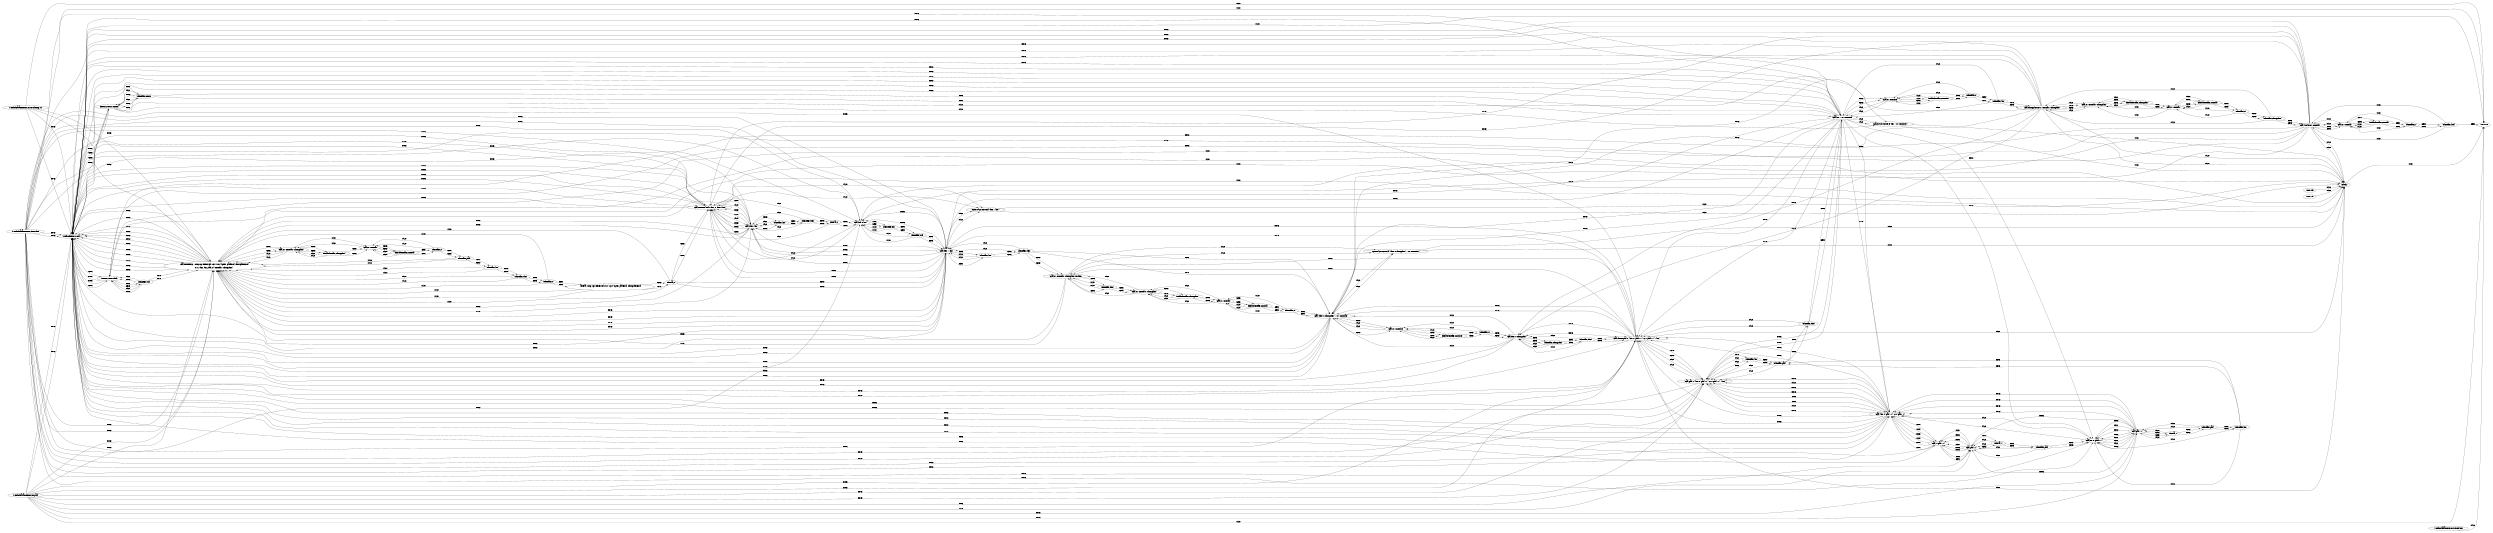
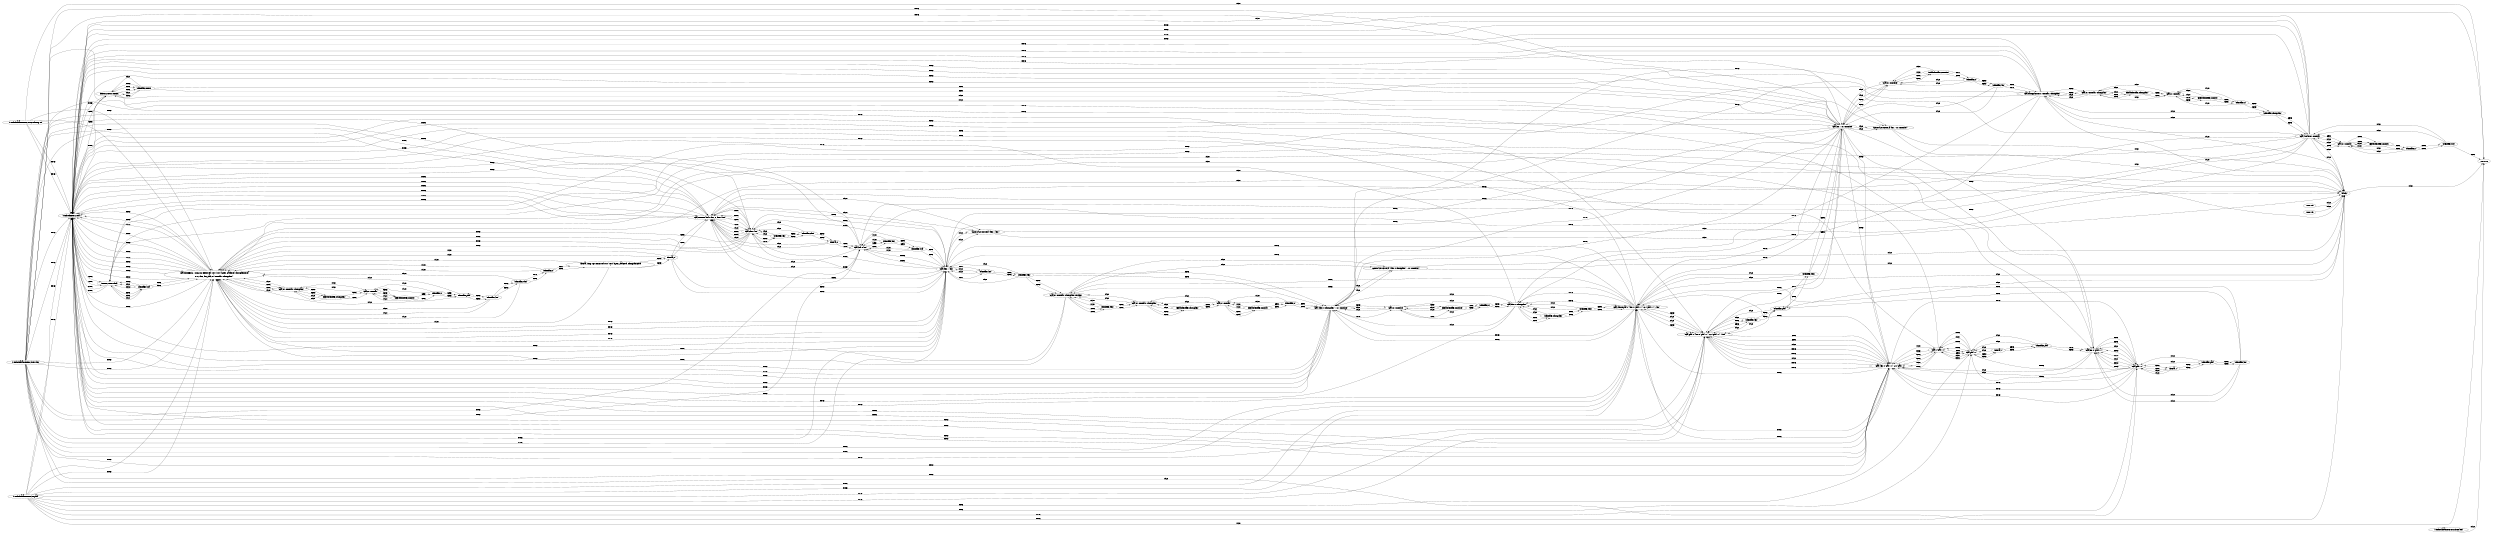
  digraph {
    rankdir=LR
    n1 [label="(MethodReturn,void *)"]
    n2 [label="(Return,return buf;)"]
    n3 [label="(Return,return NULL;)"]
    1000100
    n5 [label="(Block,)"]
    n6 [label="(Identifier,buf)"]
    n7 [label="(ControlStructure,if (len > n->nm_size))"]
    n8 [label="(Identifier,NULL)"]
    n9 [label="(MethodParameterIn,struct nl_msg *n)"]
    n10 [label="(Call,NL_DBG(2, \"msg %p: Reserved %zu (%zu) bytes, pad=%d, nlmsg_len=%d\n\",\n\t\t  n, tlen, len, pad, n->nm_nlh->nlmsg_len))"]
    n11 [label="(Call,n->nm_nlh->nlmsg_len)"]
    n12 [label="(MethodParameterIn,size_t len)"]
    n13 [label="(Call,pad ? ((len + (pad - 1)) & ~(pad - 1)) : len)"]
    n14 [label="(Call,(len + (pad - 1)) & ~(pad - 1))"]
    n15 [label="(Call,len + (pad - 1))"]
    n16 [label="(Call,tlen = pad ? ((len + (pad - 1)) & ~(pad - 1)) : len)"]
    n17 [label="(Call,tlen > len)"]
    n18 [label="(Call,memset(buf + len, 0, tlen - len))"]
    n19 [label="(Call,tlen - len)"]
    n20 [label="(Call,buf + len)"]
    n21 [label="(Call,len > n->nm_size)"]
    n22 [label="(Identifier,len)"]
    n23 [label="(Call,~(pad - 1))"]
    n24 [label="(Call,pad - 1)"]
    n25 [label="(Call,(tlen + nlmsg_len) > n->nm_size)"]
    n26 [label="(Call,tlen + nlmsg_len)"]
    n27 [label="(Call,n->nm_nlh->nlmsg_len += tlen)"]
    n28 [label="(ControlStructure,if (tlen > len))"]
    n29 [label="(Identifier,len)"]
    n30 [label="(Identifier,len)"]
    n31 [label="(Identifier,len)"]
    n32 [label="(Call,n->nm_size)"]
    n33 [label="(MethodParameterOut,size_t len)"]
    n34 [label="(MethodParameterIn,int pad)"]
    n35 [label="(Call,pad - 1)"]
    n36 [label="(Literal,1)"]
    n37 [label="(Literal,1)"]
    n38 [label="(Identifier,pad)"]
    n39 [label="(Identifier,tlen)"]
    n40 [label="(Identifier,len)"]
    n41 [label="(Identifier,pad)"]
    n42 [label="(Identifier,pad)"]
    n43 [label="(Call,n->nm_size)"]
    n44 [label="(ControlStructure,if ((tlen + nlmsg_len) > n->nm_size))"]
    n45 [label="(Identifier,nlmsg_len)"]
    n46 [label="(Identifier,tlen)"]
    n47 [label="(FieldIdentifier,nm_size)"]
    n48 [label="(Identifier,tlen)"]
    n49 [label="(Identifier,n)"]
    n50 [label="(Call,n->nm_nlh->nlmsg_len)"]
    n51 [label="(FieldIdentifier,nlmsg_len)"]
    n52 [label="(Call,n->nm_nlh)"]
    n53 [label="(FieldIdentifier,nm_nlh)"]
    n54 [label="(Identifier,n)"]
    n55 [label="(Identifier,tlen)"]
    n56 [label="(Identifier,buf)"]
    n57 [label="(Literal,0)"]
    n58 [label="(Identifier,tlen)"]
    n59 [label="(FieldIdentifier,nlmsg_len)"]
    n60 [label="(Literal,\"msg %p: Reserved %zu (%zu) bytes, pad=%d, nlmsg_len=%d\n\")"]
    n61 [label="(Literal,2)"]
    n62 [label="(Identifier,len)"]
    n63 [label="(Identifier,tlen)"]
    n64 [label="(Identifier,n)"]
    n65 [label="(Identifier,pad)"]
    n66 [label="(Call,n->nm_nlh)"]
    n67 [label="(FieldIdentifier,nm_nlh)"]
    n68 [label="(Identifier,n)"]
    n69 [label="(Call,n->nm_nlh)"]
    n70 [label="(FieldIdentifier,nm_nlh)"]
    n71 [label="(Call,*buf = n->nm_nlh)"]
    n72 [label="(Identifier,n)"]
    n73 [label="(Identifier,buf)"]
    n74 [label="(Call,nlmsg_len = n->nm_nlh->nlmsg_len)"]
    n75 [label="(Call,n->nm_nlh->nlmsg_len)"]
    n76 [label="(FieldIdentifier,nlmsg_len)"]
    n77 [label="(Identifier,nlmsg_len)"]
    n78 [label="(Call,n->nm_nlh)"]
    n79 [label="(FieldIdentifier,nm_nlh)"]
    n80 [label="(Identifier,n)"]
    n81 [label="(FieldIdentifier,nm_size)"]
    n82 [label="(Identifier,len)"]
    n83 [label="(Identifier,n)"]
    1000105
    1000119
    n1 -> n2 [label="CFG: "]
    n1 -> n2 [label="CFG: "]
    n1 -> n3 [label="CFG: "]
    n1 -> n3 [label="CFG: "]
    n1 -> 1000100 [label="AST: "]
    n2 -> n1 [label="DDG: "]
    n2 -> n1 [label="DDG: "]
    n2 -> n5 [label="AST: "]
    n2 -> n5 [label="AST: "]
    n2 -> n6 [label="CFG: "]
    n2 -> n6 [label="CFG: "]
    n3 -> n1 [label="DDG: "]
    n3 -> n1 [label="DDG: "]
    n3 -> n7 [label="AST: "]
    n3 -> n7 [label="AST: "]
    n3 -> n8 [label="CFG: "]
    n3 -> n8 [label="CFG: "]
    n5 -> 1000100 [label="AST: "]
    n6 -> n2 [label="AST: "]
    n6 -> n2 [label="DDG: "]
    n6 -> n2 [label="AST: "]
    n6 -> n2 [label="DDG: "]
    n6 -> n10 [label="CFG: "]
    n6 -> n10 [label="CFG: "]
    n7 -> n5 [label="AST: "]
    n7 -> n5 [label="AST: "]
    n8 -> n3 [label="AST: "]
    n8 -> n3 [label="DDG: "]
    n8 -> n3 [label="AST: "]
    n8 -> n3 [label="DDG: "]
    n8 -> n21 [label="CFG: "]
    n8 -> n21 [label="CFG: "]
    n9 -> n1 [label="DDG: "]
    n9 -> n1 [label="DDG: "]
    n9 -> 1000100 [label="AST: "]
    n9 -> n10 [label="DDG: "]
    n9 -> n10 [label="DDG: "]
    n10 -> n1 [label="DDG: "]
    n10 -> n1 [label="DDG: "]
    n10 -> n1 [label="DDG: "]
    n10 -> n1 [label="DDG: "]
    n10 -> n1 [label="DDG: "]
    n10 -> n1 [label="DDG: "]
    n10 -> n1 [label="DDG: "]
    n10 -> n1 [label="DDG: "]
    n10 -> n1 [label="DDG: "]
    n10 -> n1 [label="DDG: "]
    n10 -> n1 [label="DDG: "]
    n10 -> n1 [label="DDG: "]
    n10 -> n5 [label="AST: "]
    n10 -> n5 [label="AST: "]
    n10 -> n11 [label="CFG: "]
    n10 -> n11 [label="CFG: "]
    n11 -> n10 [label="AST: "]
    n11 -> n10 [label="AST: "]
    n11 -> n59 [label="CFG: "]
    n11 -> n59 [label="CFG: "]
    n12 -> n1 [label="DDG: "]
    n12 -> n1 [label="DDG: "]
-   n12 -> 1000100 [label="AST: "]
+   n12 -> n5 [label="AST: "]
    n12 -> n10 [label="DDG: "]
    n12 -> n10 [label="DDG: "]
    n12 -> n13 [label="DDG: "]
    n12 -> n13 [label="DDG: "]
    n12 -> n14 [label="DDG: "]
    n12 -> n14 [label="DDG: "]
    n12 -> n15 [label="DDG: "]
    n12 -> n15 [label="DDG: "]
    n12 -> n16 [label="DDG: "]
    n12 -> n16 [label="DDG: "]
    n12 -> n17 [label="DDG: "]
    n12 -> n17 [label="DDG: "]
    n12 -> n18 [label="DDG: "]
    n12 -> n18 [label="DDG: "]
    n12 -> n19 [label="DDG: "]
    n12 -> n19 [label="DDG: "]
    n12 -> n20 [label="DDG: "]
    n12 -> n20 [label="DDG: "]
    n12 -> n21 [label="DDG: "]
    n12 -> n21 [label="DDG: "]
    n13 -> n1 [label="DDG: "]
    n13 -> n1 [label="DDG: "]
    n13 -> n14 [label="CFG: "]
    n13 -> n14 [label="CFG: "]
    n13 -> n16 [label="AST: "]
    n13 -> n16 [label="AST: "]
    n13 -> n22 [label="CFG: "]
    n13 -> n22 [label="CFG: "]
    n14 -> n1 [label="DDG: "]
    n14 -> n1 [label="DDG: "]
    n14 -> n1 [label="DDG: "]
    n14 -> n1 [label="DDG: "]
    n14 -> n13 [label="AST: "]
    n14 -> n13 [label="DDG: "]
    n14 -> n13 [label="DDG: "]
    n14 -> n13 [label="AST: "]
    n14 -> n13 [label="DDG: "]
    n14 -> n13 [label="DDG: "]
    n14 -> n16 [label="DDG: "]
    n14 -> n16 [label="DDG: "]
    n14 -> n16 [label="DDG: "]
    n14 -> n16 [label="DDG: "]
    n14 -> n23 [label="CFG: "]
    n14 -> n23 [label="CFG: "]
    n15 -> n14 [label="AST: "]
    n15 -> n14 [label="AST: "]
    n15 -> n24 [label="CFG: "]
    n15 -> n24 [label="CFG: "]
    n16 -> n1 [label="DDG: "]
    n16 -> n1 [label="DDG: "]
    n16 -> n5 [label="AST: "]
    n16 -> n5 [label="AST: "]
    n16 -> n13 [label="CFG: "]
    n16 -> n13 [label="CFG: "]
    n16 -> n17 [label="DDG: "]
    n16 -> n17 [label="DDG: "]
    n16 -> n25 [label="DDG: "]
    n16 -> n25 [label="DDG: "]
    n16 -> n26 [label="DDG: "]
    n16 -> n26 [label="DDG: "]
    n16 -> n27 [label="DDG: "]
    n16 -> n27 [label="DDG: "]
    n17 -> n1 [label="DDG: "]
    n17 -> n1 [label="DDG: "]
    n17 -> n10 [label="DDG: "]
    n17 -> n10 [label="DDG: "]
    n17 -> n10 [label="DDG: "]
    n17 -> n10 [label="DDG: "]
    n17 -> n18 [label="DDG: "]
    n17 -> n18 [label="DDG: "]
    n17 -> n19 [label="DDG: "]
    n17 -> n19 [label="DDG: "]
    n17 -> n19 [label="DDG: "]
    n17 -> n19 [label="DDG: "]
    n17 -> n20 [label="DDG: "]
    n17 -> n20 [label="DDG: "]
    n17 -> n28 [label="AST: "]
    n17 -> n28 [label="AST: "]
    n17 -> n29 [label="CFG: "]
    n17 -> n29 [label="CFG: "]
    n18 -> n1 [label="DDG: "]
    n18 -> n1 [label="DDG: "]
    n18 -> n1 [label="DDG: "]
    n18 -> n1 [label="DDG: "]
    n18 -> n1 [label="DDG: "]
    n18 -> n1 [label="DDG: "]
    n18 -> n19 [label="CFG: "]
    n18 -> n19 [label="CFG: "]
    n18 -> n28 [label="AST: "]
    n18 -> n28 [label="AST: "]
    n19 -> n10 [label="DDG: "]
    n19 -> n10 [label="DDG: "]
    n19 -> n10 [label="DDG: "]
    n19 -> n10 [label="DDG: "]
    n19 -> n18 [label="AST: "]
    n19 -> n18 [label="DDG: "]
    n19 -> n18 [label="DDG: "]
    n19 -> n18 [label="AST: "]
    n19 -> n18 [label="DDG: "]
    n19 -> n18 [label="DDG: "]
    n19 -> n30 [label="CFG: "]
    n19 -> n30 [label="CFG: "]
    n20 -> n1 [label="DDG: "]
    n20 -> n1 [label="DDG: "]
    n20 -> n18 [label="AST: "]
    n20 -> n18 [label="AST: "]
    n20 -> n31 [label="CFG: "]
    n20 -> n31 [label="CFG: "]
    n21 -> n1 [label="DDG: "]
    n21 -> n1 [label="DDG: "]
    n21 -> n1 [label="DDG: "]
    n21 -> n1 [label="DDG: "]
    n21 -> n1 [label="DDG: "]
    n21 -> n1 [label="DDG: "]
    n21 -> n7 [label="AST: "]
    n21 -> n7 [label="AST: "]
    n21 -> n13 [label="DDG: "]
    n21 -> n13 [label="DDG: "]
    n21 -> n14 [label="DDG: "]
    n21 -> n14 [label="DDG: "]
    n21 -> n15 [label="DDG: "]
    n21 -> n15 [label="DDG: "]
    n21 -> n16 [label="DDG: "]
    n21 -> n16 [label="DDG: "]
    n21 -> n17 [label="DDG: "]
    n21 -> n17 [label="DDG: "]
    n21 -> n25 [label="DDG: "]
    n21 -> n25 [label="DDG: "]
    n21 -> n32 [label="CFG: "]
    n21 -> n32 [label="CFG: "]
    n22 -> n13 [label="AST: "]
    n22 -> n13 [label="AST: "]
    n22 -> n38 [label="CFG: "]
    n22 -> n38 [label="CFG: "]
    n23 -> n1 [label="DDG: "]
    n23 -> n1 [label="DDG: "]
    n23 -> n14 [label="AST: "]
    n23 -> n14 [label="DDG: "]
    n23 -> n14 [label="AST: "]
    n23 -> n14 [label="DDG: "]
    n23 -> n35 [label="CFG: "]
    n23 -> n35 [label="CFG: "]
    n24 -> n14 [label="DDG: "]
    n24 -> n14 [label="DDG: "]
    n24 -> n14 [label="DDG: "]
    n24 -> n14 [label="DDG: "]
    n24 -> n15 [label="AST: "]
    n24 -> n15 [label="DDG: "]
    n24 -> n15 [label="DDG: "]
    n24 -> n15 [label="AST: "]
    n24 -> n15 [label="DDG: "]
    n24 -> n15 [label="DDG: "]
    n24 -> n35 [label="DDG: "]
    n24 -> n35 [label="DDG: "]
    n24 -> n36 [label="CFG: "]
    n24 -> n36 [label="CFG: "]
    n25 -> n1 [label="DDG: "]
    n25 -> n1 [label="DDG: "]
    n25 -> n1 [label="DDG: "]
    n25 -> n1 [label="DDG: "]
    n25 -> n1 [label="DDG: "]
    n25 -> n1 [label="DDG: "]
    n25 -> n43 [label="CFG: "]
    n25 -> n43 [label="CFG: "]
    n25 -> n44 [label="AST: "]
    n25 -> n44 [label="AST: "]
    n26 -> n1 [label="DDG: "]
    n26 -> n1 [label="DDG: "]
    n26 -> n25 [label="AST: "]
    n26 -> n25 [label="AST: "]
    n26 -> n45 [label="CFG: "]
    n26 -> n45 [label="CFG: "]
    n27 -> n10 [label="DDG: "]
    n27 -> n10 [label="DDG: "]
    n27 -> n44 [label="AST: "]
    n27 -> n44 [label="AST: "]
    n27 -> n46 [label="CFG: "]
    n27 -> n46 [label="CFG: "]
    n28 -> n5 [label="AST: "]
    n28 -> n5 [label="AST: "]
    n29 -> n17 [label="AST: "]
    n29 -> n17 [label="AST: "]
    n29 -> n55 [label="CFG: "]
    n29 -> n55 [label="CFG: "]
    n30 -> n19 [label="AST: "]
    n30 -> n19 [label="AST: "]
    n30 -> n58 [label="CFG: "]
    n30 -> n58 [label="CFG: "]
    n31 -> n20 [label="AST: "]
    n31 -> n20 [label="AST: "]
    n31 -> n56 [label="CFG: "]
    n31 -> n56 [label="CFG: "]
    n32 -> n21 [label="AST: "]
    n32 -> n21 [label="AST: "]
    n32 -> n81 [label="CFG: "]
    n32 -> n81 [label="CFG: "]
    n33 -> 1000100 [label="AST: "]
    n34 -> n1 [label="DDG: "]
    n34 -> n1 [label="DDG: "]
    n34 -> 1000100 [label="AST: "]
    n34 -> n10 [label="DDG: "]
    n34 -> n10 [label="DDG: "]
    n34 -> n13 [label="DDG: "]
    n34 -> n13 [label="DDG: "]
    n34 -> n16 [label="DDG: "]
    n34 -> n16 [label="DDG: "]
    n34 -> n24 [label="DDG: "]
    n34 -> n24 [label="DDG: "]
    n34 -> n35 [label="DDG: "]
    n34 -> n35 [label="DDG: "]
    n35 -> n23 [label="AST: "]
    n35 -> n23 [label="DDG: "]
    n35 -> n23 [label="DDG: "]
    n35 -> n23 [label="AST: "]
    n35 -> n23 [label="DDG: "]
    n35 -> n23 [label="DDG: "]
    n35 -> n37 [label="CFG: "]
    n35 -> n37 [label="CFG: "]
    n36 -> n24 [label="AST: "]
    n36 -> n24 [label="AST: "]
    n36 -> n41 [label="CFG: "]
    n36 -> n41 [label="CFG: "]
    n37 -> n35 [label="AST: "]
    n37 -> n35 [label="AST: "]
    n37 -> n42 [label="CFG: "]
    n37 -> n42 [label="CFG: "]
    n38 -> n13 [label="AST: "]
    n38 -> n13 [label="AST: "]
    n38 -> n39 [label="CFG: "]
    n38 -> n39 [label="CFG: "]
    n39 -> n16 [label="AST: "]
    n39 -> n16 [label="AST: "]
    n39 -> n21 [label="CFG: "]
    n39 -> n21 [label="CFG: "]
    n40 -> n15 [label="AST: "]
    n40 -> n15 [label="AST: "]
    n40 -> n38 [label="CFG: "]
    n40 -> n38 [label="CFG: "]
    n41 -> n24 [label="AST: "]
    n41 -> n24 [label="AST: "]
    n41 -> n40 [label="CFG: "]
    n41 -> n40 [label="CFG: "]
    n42 -> n15 [label="CFG: "]
    n42 -> n15 [label="CFG: "]
    n42 -> n35 [label="AST: "]
    n42 -> n35 [label="AST: "]
    n43 -> n25 [label="AST: "]
    n43 -> n25 [label="AST: "]
    n43 -> n47 [label="CFG: "]
    n43 -> n47 [label="CFG: "]
    n44 -> n5 [label="AST: "]
    n44 -> n5 [label="AST: "]
    n45 -> n26 [label="AST: "]
    n45 -> n26 [label="AST: "]
    n45 -> n48 [label="CFG: "]
    n45 -> n48 [label="CFG: "]
    n46 -> n27 [label="AST: "]
    n46 -> n27 [label="AST: "]
    n46 -> n50 [label="CFG: "]
    n46 -> n50 [label="CFG: "]
    n47 -> n43 [label="AST: "]
    n47 -> n43 [label="AST: "]
    n47 -> n49 [label="CFG: "]
    n47 -> n49 [label="CFG: "]
    n48 -> n16 [label="CFG: "]
    n48 -> n16 [label="CFG: "]
    n48 -> n26 [label="AST: "]
    n48 -> n26 [label="AST: "]
    n49 -> n26 [label="CFG: "]
    n49 -> n26 [label="CFG: "]
    n49 -> n43 [label="AST: "]
    n49 -> n43 [label="AST: "]
    n50 -> n27 [label="AST: "]
    n50 -> n27 [label="AST: "]
    n50 -> n51 [label="CFG: "]
    n50 -> n51 [label="CFG: "]
    n51 -> n50 [label="AST: "]
    n51 -> n50 [label="AST: "]
    n51 -> n52 [label="CFG: "]
    n51 -> n52 [label="CFG: "]
    n52 -> n50 [label="AST: "]
    n52 -> n50 [label="AST: "]
    n52 -> n53 [label="CFG: "]
    n52 -> n53 [label="CFG: "]
    n53 -> n52 [label="AST: "]
    n53 -> n52 [label="AST: "]
    n53 -> n54 [label="CFG: "]
    n53 -> n54 [label="CFG: "]
    n54 -> n25 [label="CFG: "]
    n54 -> n25 [label="CFG: "]
    n54 -> n52 [label="AST: "]
    n54 -> n52 [label="AST: "]
    n55 -> n17 [label="AST: "]
    n55 -> n17 [label="AST: "]
    n55 -> n25 [label="CFG: "]
    n55 -> n25 [label="CFG: "]
    n55 -> n27 [label="CFG: "]
    n55 -> n27 [label="CFG: "]
    n56 -> n17 [label="CFG: "]
    n56 -> n17 [label="CFG: "]
    n56 -> n20 [label="AST: "]
    n56 -> n20 [label="AST: "]
    n57 -> n18 [label="AST: "]
    n57 -> n18 [label="AST: "]
    n57 -> n20 [label="CFG: "]
    n57 -> n20 [label="CFG: "]
    n58 -> n19 [label="AST: "]
    n58 -> n19 [label="AST: "]
    n58 -> n57 [label="CFG: "]
    n58 -> n57 [label="CFG: "]
    n59 -> n11 [label="AST: "]
    n59 -> n11 [label="AST: "]
    n59 -> n66 [label="CFG: "]
    n59 -> n66 [label="CFG: "]
    n60 -> n10 [label="AST: "]
    n60 -> n10 [label="AST: "]
    n60 -> n61 [label="CFG: "]
    n60 -> n61 [label="CFG: "]
    n61 -> n10 [label="AST: "]
    n61 -> n10 [label="AST: "]
    n61 -> n17 [label="CFG: "]
    n61 -> n17 [label="CFG: "]
    n61 -> n18 [label="CFG: "]
    n61 -> n18 [label="CFG: "]
    n62 -> n10 [label="AST: "]
    n62 -> n10 [label="AST: "]
    n62 -> n63 [label="CFG: "]
    n62 -> n63 [label="CFG: "]
    n63 -> n10 [label="AST: "]
    n63 -> n10 [label="AST: "]
    n63 -> n64 [label="CFG: "]
    n63 -> n64 [label="CFG: "]
    n64 -> n10 [label="AST: "]
    n64 -> n10 [label="AST: "]
    n64 -> n60 [label="CFG: "]
    n64 -> n60 [label="CFG: "]
    n65 -> n10 [label="AST: "]
    n65 -> n10 [label="AST: "]
    n65 -> n62 [label="CFG: "]
    n65 -> n62 [label="CFG: "]
    n66 -> n11 [label="AST: "]
    n66 -> n11 [label="AST: "]
    n66 -> n67 [label="CFG: "]
    n66 -> n67 [label="CFG: "]
    n67 -> n66 [label="AST: "]
    n67 -> n66 [label="AST: "]
    n67 -> n68 [label="CFG: "]
    n67 -> n68 [label="CFG: "]
    n68 -> n65 [label="CFG: "]
    n68 -> n65 [label="CFG: "]
    n68 -> n66 [label="AST: "]
    n68 -> n66 [label="AST: "]
    n69 -> n70 [label="CFG: "]
    n69 -> n70 [label="CFG: "]
    n69 -> n71 [label="AST: "]
    n69 -> n71 [label="AST: "]
    n70 -> n69 [label="AST: "]
    n70 -> n69 [label="AST: "]
    n70 -> n72 [label="CFG: "]
    n70 -> n72 [label="CFG: "]
    n71 -> n1 [label="DDG: "]
    n71 -> n1 [label="DDG: "]
    n71 -> n1 [label="DDG: "]
    n71 -> n1 [label="DDG: "]
    n71 -> n2 [label="DDG: "]
    n71 -> n2 [label="DDG: "]
    n71 -> n5 [label="AST: "]
    n71 -> n5 [label="AST: "]
    n71 -> n18 [label="DDG: "]
    n71 -> n18 [label="DDG: "]
    n71 -> n20 [label="DDG: "]
    n71 -> n20 [label="DDG: "]
    n71 -> n69 [label="CFG: "]
    n71 -> n69 [label="CFG: "]
    n72 -> n69 [label="AST: "]
    n72 -> n69 [label="AST: "]
    n72 -> n73 [label="CFG: "]
    n72 -> n73 [label="CFG: "]
    n73 -> 1000100 [label="CFG: "]
    n73 -> n71 [label="AST: "]
    n73 -> n71 [label="AST: "]
    n74 -> n1 [label="DDG: "]
    n74 -> n1 [label="DDG: "]
    n74 -> n1 [label="DDG: "]
    n74 -> n1 [label="DDG: "]
    n74 -> n5 [label="AST: "]
    n74 -> n5 [label="AST: "]
    n74 -> n25 [label="DDG: "]
    n74 -> n25 [label="DDG: "]
    n74 -> n26 [label="DDG: "]
    n74 -> n26 [label="DDG: "]
    n74 -> n75 [label="CFG: "]
    n74 -> n75 [label="CFG: "]
    n75 -> n74 [label="AST: "]
    n75 -> n74 [label="AST: "]
    n75 -> n76 [label="CFG: "]
    n75 -> n76 [label="CFG: "]
    n76 -> n75 [label="AST: "]
    n76 -> n75 [label="AST: "]
    n76 -> n78 [label="CFG: "]
    n76 -> n78 [label="CFG: "]
    n77 -> n71 [label="CFG: "]
    n77 -> n71 [label="CFG: "]
    n77 -> n74 [label="AST: "]
    n77 -> n74 [label="AST: "]
    n78 -> n75 [label="AST: "]
    n78 -> n75 [label="AST: "]
    n78 -> n79 [label="CFG: "]
    n78 -> n79 [label="CFG: "]
    n79 -> n78 [label="AST: "]
    n79 -> n78 [label="AST: "]
    n79 -> n80 [label="CFG: "]
    n79 -> n80 [label="CFG: "]
    n80 -> n77 [label="CFG: "]
    n80 -> n77 [label="CFG: "]
    n80 -> n78 [label="AST: "]
    n80 -> n78 [label="AST: "]
    n81 -> n32 [label="AST: "]
    n81 -> n32 [label="AST: "]
    n81 -> n83 [label="CFG: "]
    n81 -> n83 [label="CFG: "]
    n82 -> n21 [label="AST: "]
    n82 -> n21 [label="AST: "]
    n82 -> n74 [label="CFG: "]
    n82 -> n74 [label="CFG: "]
    n83 -> n32 [label="AST: "]
    n83 -> n32 [label="AST: "]
    n83 -> n82 [label="CFG: "]
    n83 -> n82 [label="CFG: "]
    1000105 -> n5 [label="AST: "]
    1000119 -> n5 [label="AST: "]
  }
